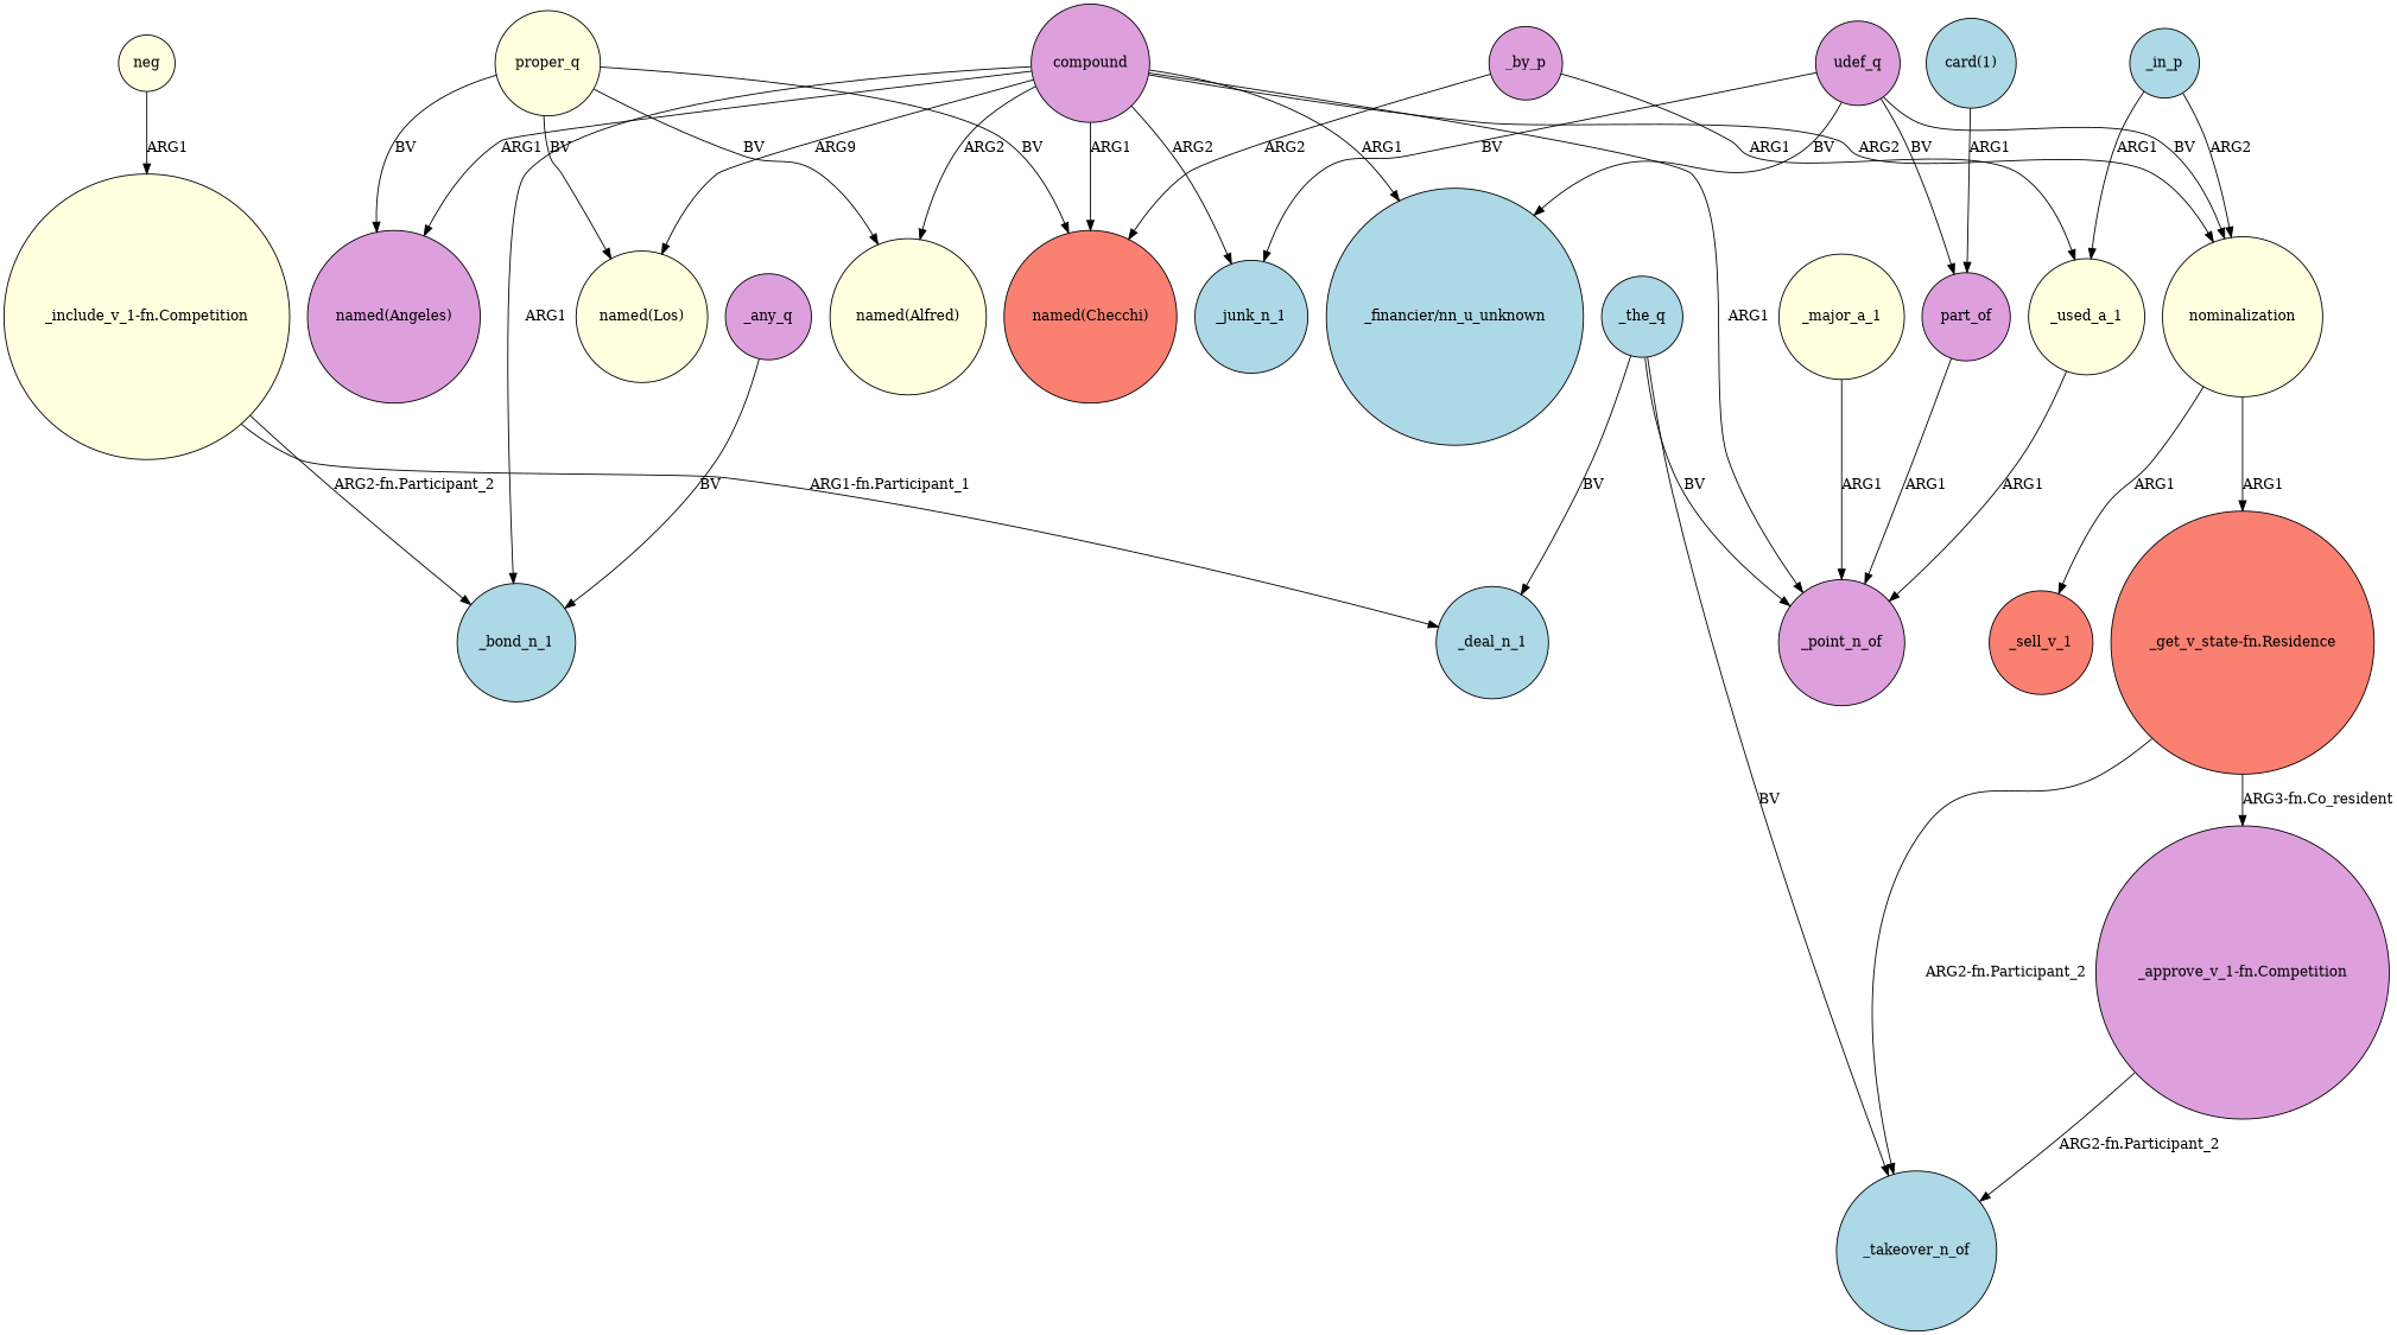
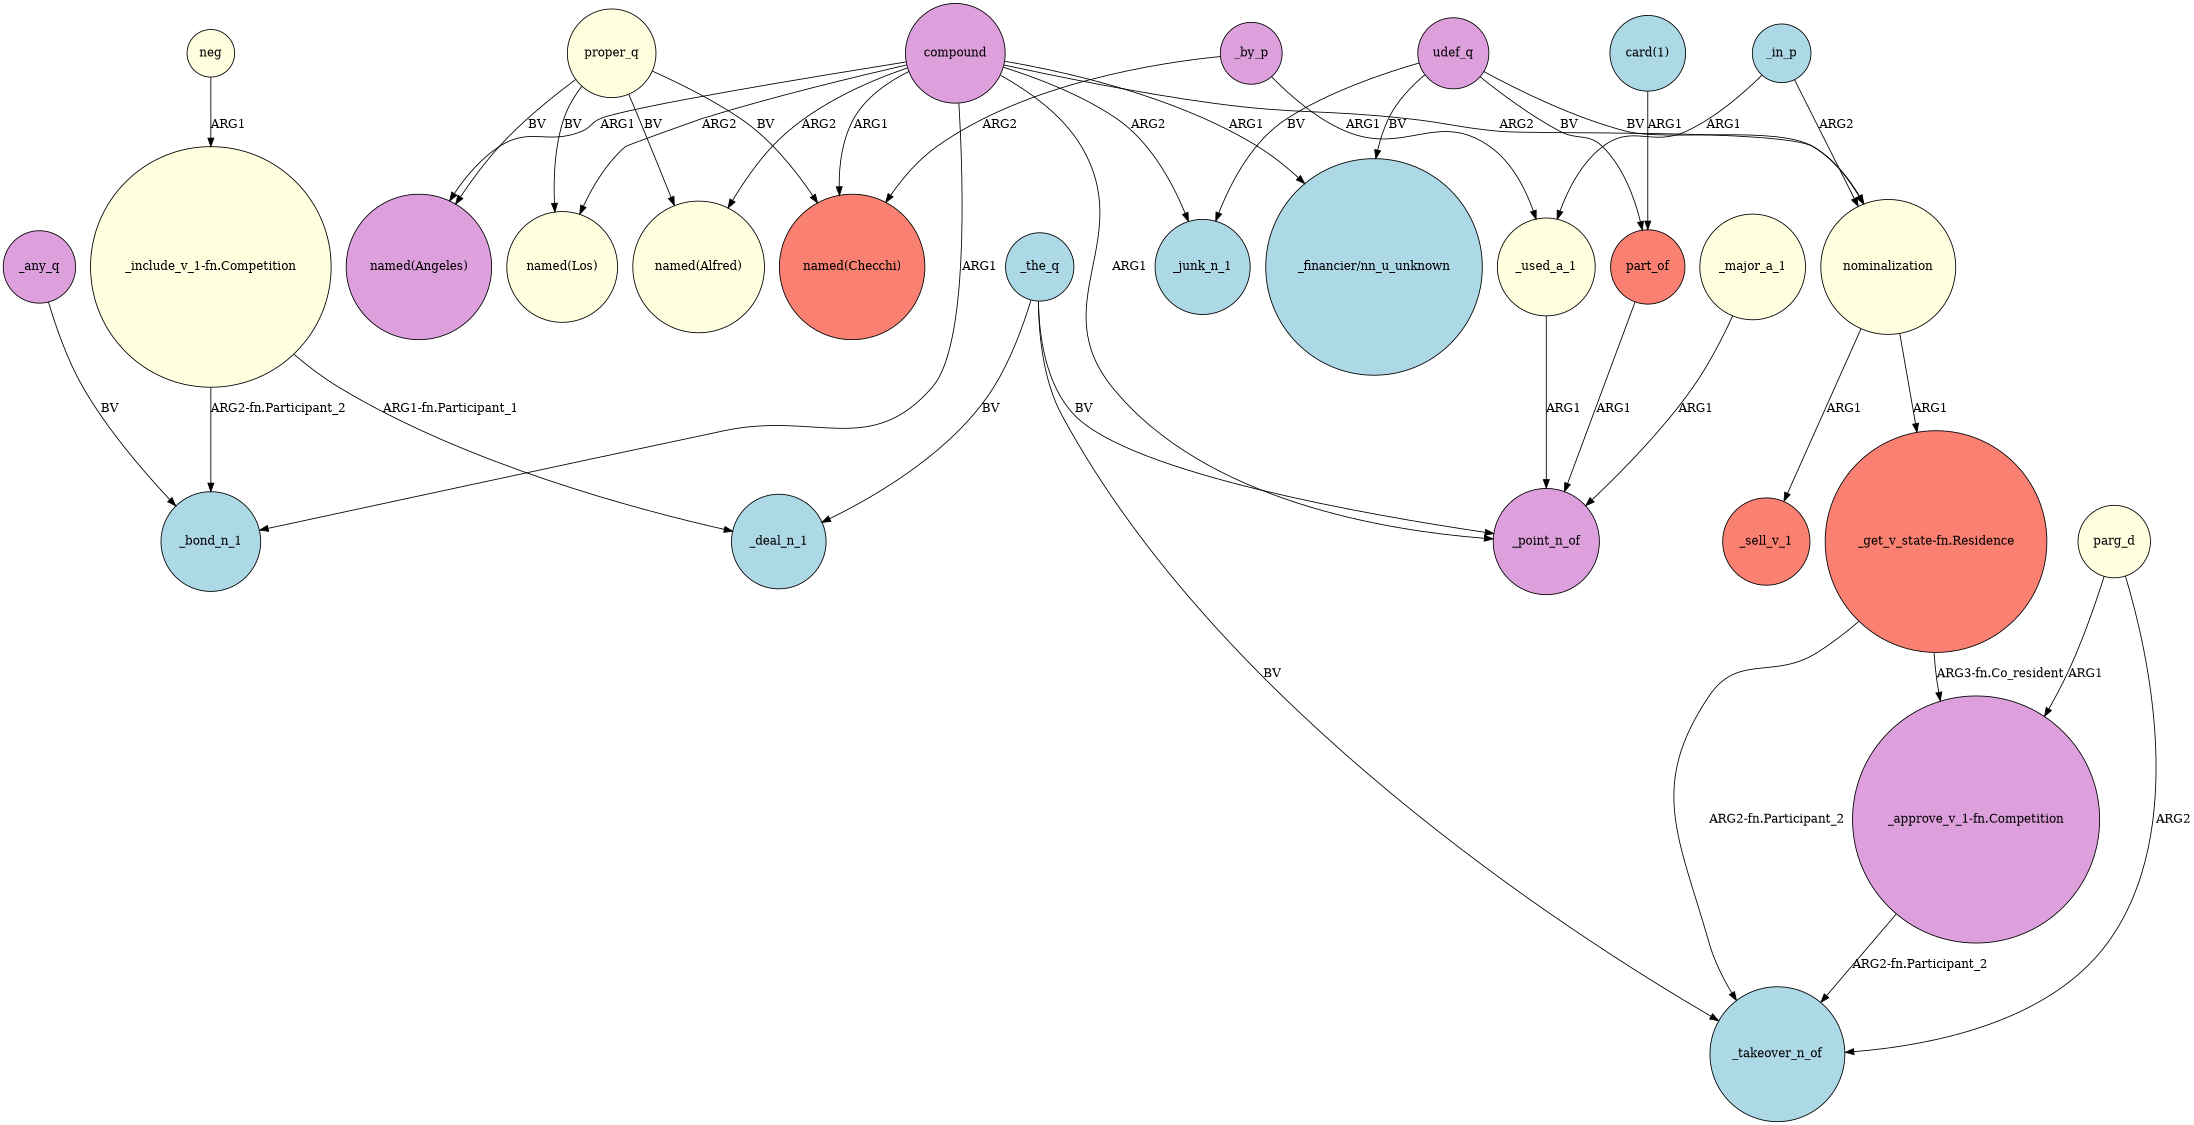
  digraph {
    node [fillcolor=lightyellow shape=circle style=filled]
    compound [fillcolor=plum]
    "named(Checchi)" [fillcolor=salmon]
    "named(Alfred)"
    _point_n_of [fillcolor=plum]
    nominalization
    _bond_n_1 [fillcolor=lightblue]
    _junk_n_1 [fillcolor=lightblue]
    "named(Los)"
    "_financier/nn_u_unknown" [fillcolor=lightblue]
    "named(Angeles)" [fillcolor=plum]
    "_get_v_state-fn.Residence" [fillcolor=salmon]
    _sell_v_1 [fillcolor=salmon]
    _in_p [fillcolor=lightblue]
    _used_a_1
    _the_q [fillcolor=lightblue]
    _deal_n_1 [fillcolor=lightblue]
    _takeover_n_of [fillcolor=lightblue]
    "_approve_v_1-fn.Competition" [fillcolor=plum]
+   parg_d
    udef_q [fillcolor=plum]
-   part_of [fillcolor=plum]
+   part_of [fillcolor=salmon]
    proper_q
    neg
    "_include_v_1-fn.Competition"
    "card(1)" [fillcolor=lightblue]
    _by_p [fillcolor=plum]
    _major_a_1
    _any_q [fillcolor=plum]
    compound -> "named(Checchi)" [label=ARG1]
    compound -> "named(Alfred)" [label=ARG2]
    compound -> _point_n_of [label=ARG1]
    compound -> nominalization [label=ARG2]
    compound -> _bond_n_1 [label=ARG1]
    compound -> _junk_n_1 [label=ARG2]
-   compound -> "named(Los)" [label=ARG9]
+   compound -> "named(Los)" [label=ARG2]
    compound -> "_financier/nn_u_unknown" [label=ARG1]
    compound -> "named(Angeles)" [label=ARG1]
    nominalization -> "_get_v_state-fn.Residence" [label=ARG1]
    nominalization -> _sell_v_1 [label=ARG1]
    "_get_v_state-fn.Residence" -> _takeover_n_of [label="ARG2-fn.Participant_2"]
    "_get_v_state-fn.Residence" -> "_approve_v_1-fn.Competition" [label="ARG3-fn.Co_resident"]
    _in_p -> nominalization [label=ARG2]
    _in_p -> _used_a_1 [label=ARG1]
    _used_a_1 -> _point_n_of [label=ARG1]
    _the_q -> _point_n_of [label=BV]
    _the_q -> _deal_n_1 [label=BV]
    _the_q -> _takeover_n_of [label=BV]
    "_approve_v_1-fn.Competition" -> _takeover_n_of [label="ARG2-fn.Participant_2"]
+   parg_d -> _takeover_n_of [label=ARG2]
+   parg_d -> "_approve_v_1-fn.Competition" [label=ARG1]
    udef_q -> nominalization [label=BV]
    udef_q -> _junk_n_1 [label=BV]
    udef_q -> "_financier/nn_u_unknown" [label=BV]
    udef_q -> part_of [label=BV]
    part_of -> _point_n_of [label=ARG1]
    proper_q -> "named(Checchi)" [label=BV]
    proper_q -> "named(Alfred)" [label=BV]
    proper_q -> "named(Los)" [label=BV]
    proper_q -> "named(Angeles)" [label=BV]
    neg -> "_include_v_1-fn.Competition" [label=ARG1]
    "_include_v_1-fn.Competition" -> _bond_n_1 [label="ARG2-fn.Participant_2"]
    "_include_v_1-fn.Competition" -> _deal_n_1 [label="ARG1-fn.Participant_1"]
    "card(1)" -> part_of [label=ARG1]
    _by_p -> "named(Checchi)" [label=ARG2]
    _by_p -> _used_a_1 [label=ARG1]
    _major_a_1 -> _point_n_of [label=ARG1]
    _any_q -> _bond_n_1 [label=BV]
  }
